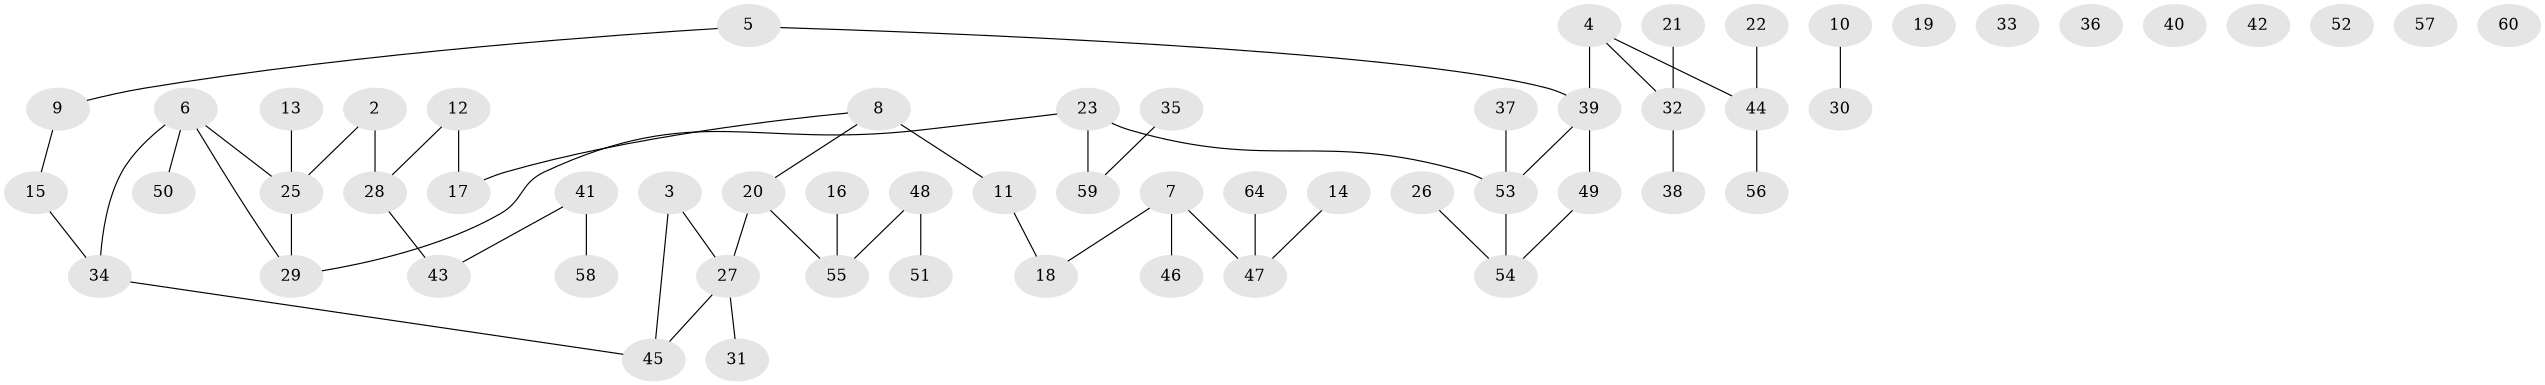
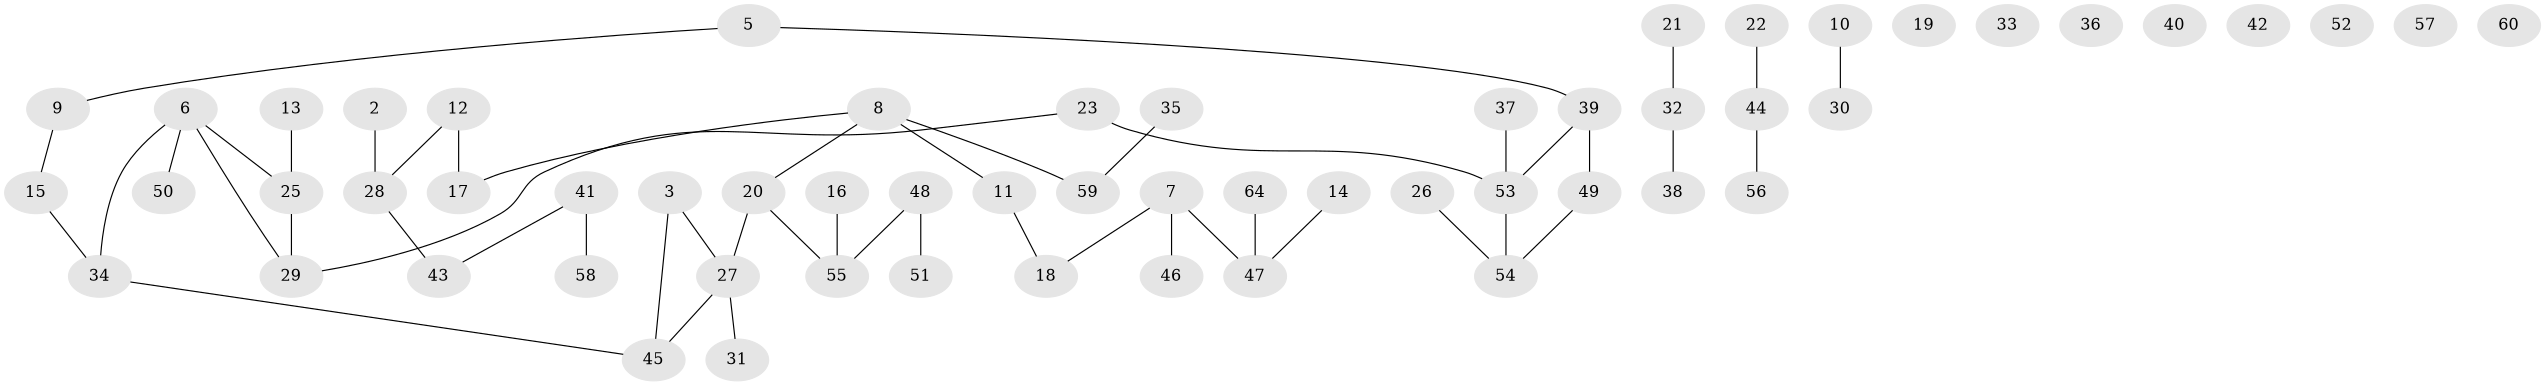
  graph {
    node [color=gray90 style=filled]
    2
    25
    28
    29
    43
    3
    27
    45
    31
-   4
    32
    39
    44
    38
    53
    49
    56
    5
    9
    15
    6
    34
    50
    7
    18
    46
    47
    8
    11
    17
    20
    59
    55
    10
    30
    12
    13
    14
    16
    19
    21
    22
    23
    54
    n45 [label=64]
    26
    33
    35
    36
    37
    40
    41
    58
    42
    48
    51
    52
    57
    60
-   2 -- 25
    2 -- 28
    25 -- 29
    28 -- 43
    3 -- 27
    3 -- 45
    27 -- 45
    27 -- 31
-   4 -- 32
-   4 -- 39
-   4 -- 44
    32 -- 38
    39 -- 53
    39 -- 49
    44 -- 56
    53 -- 54
    49 -- 54
    5 -- 39
    5 -- 9
    9 -- 15
    15 -- 34
    6 -- 25
    6 -- 29
    6 -- 34
    6 -- 50
    34 -- 45
    7 -- 18
    7 -- 46
    7 -- 47
    8 -- 11
    8 -- 17
    8 -- 20
-   23 -- 59
+   8 -- 59
    11 -- 18
    20 -- 27
    20 -- 55
    10 -- 30
    12 -- 28
    12 -- 17
    13 -- 25
    14 -- 47
    16 -- 55
    21 -- 32
    22 -- 44
    23 -- 29
    23 -- 53
    n45 -- 47
    26 -- 54
    35 -- 59
    37 -- 53
    41 -- 43
    41 -- 58
    48 -- 55
    48 -- 51
  }
